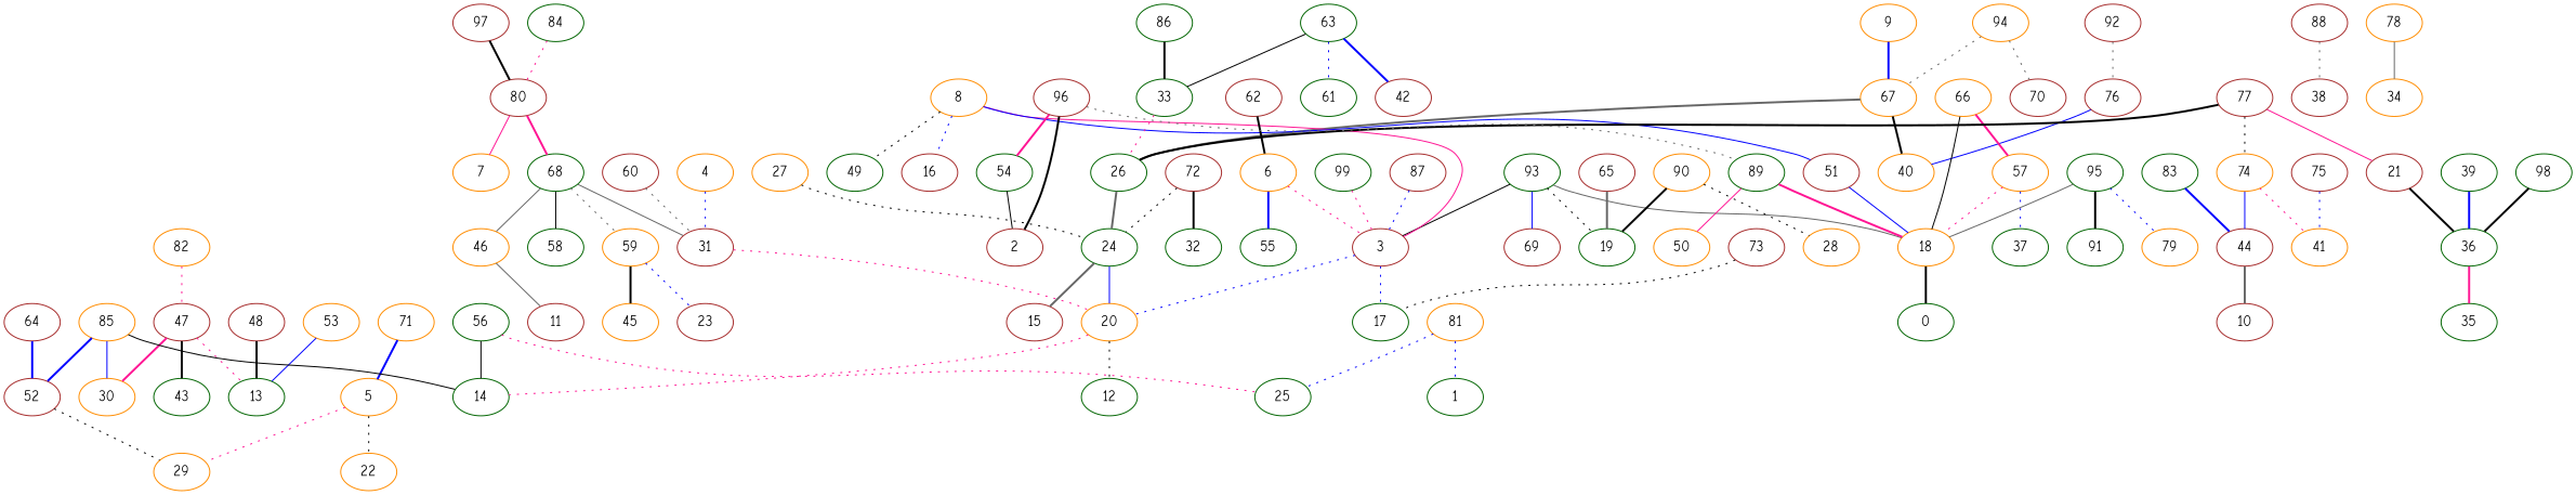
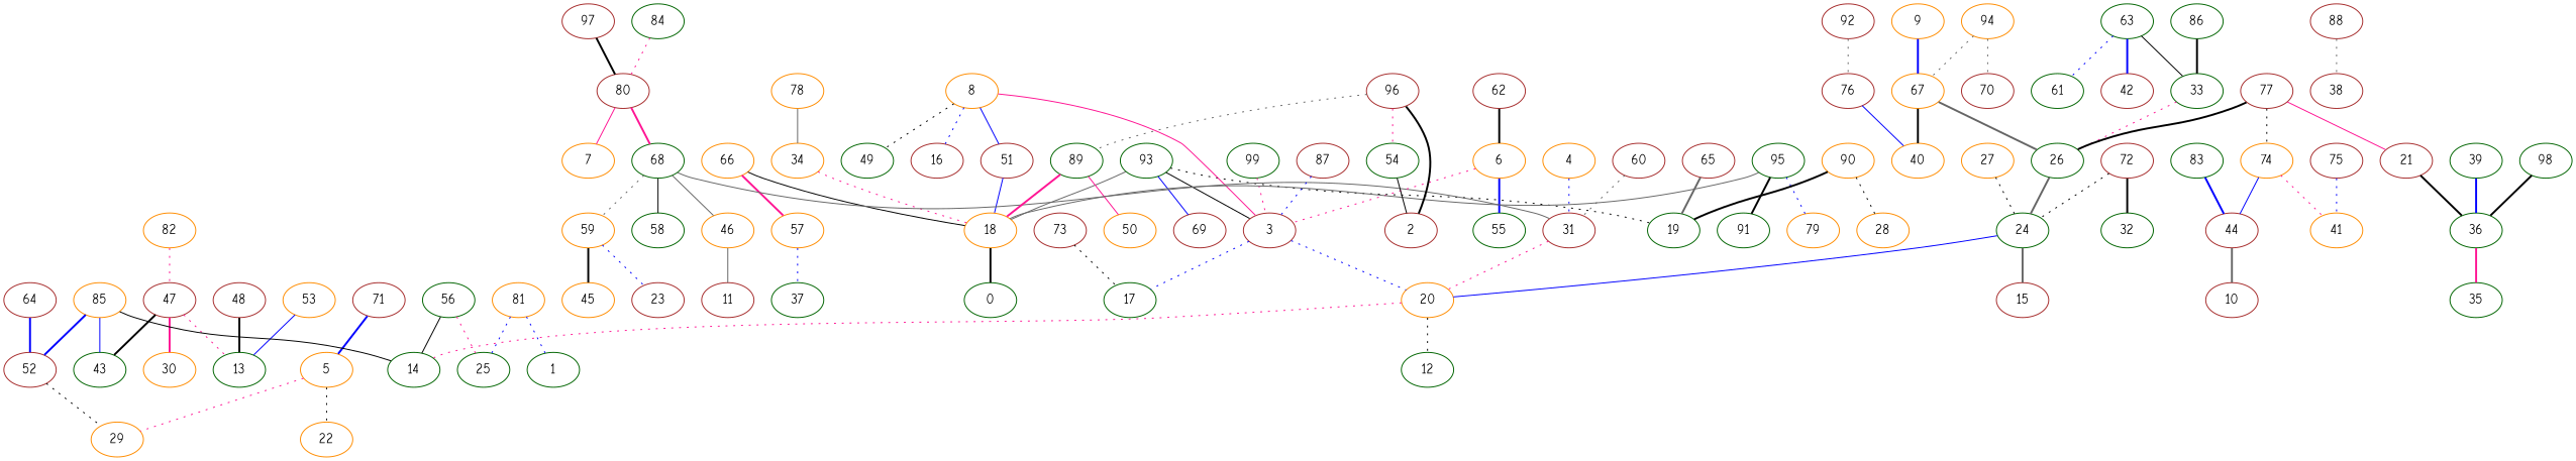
  digraph {
    fontname="Comic Neue"
    node [color=darkgreen fontname="Comic Neue"]
    edge [color=black dir=none fontname="Comic Neue" style=dotted]
    92 [color=brown]
    76 [color=brown]
    40 [color=darkorange]
    48 [color=brown]
    13
    82 [color=darkorange]
    47 [color=brown]
    30 [color=darkorange]
    43
    88 [color=brown]
    38 [color=brown]
    53 [color=darkorange]
    78 [color=darkorange]
    34 [color=darkorange]
    18 [color=darkorange]
    83
    44 [color=brown]
    10 [color=brown]
    4 [color=darkorange]
    31 [color=brown]
    20 [color=darkorange]
    39
    36
    35
    98
-   71 [color=darkorange]
+   71 [color=brown]
    5 [color=darkorange]
    29 [color=darkorange]
    22 [color=darkorange]
    66 [color=darkorange]
    57 [color=darkorange]
    37
    0
    94 [color=darkorange]
    70 [color=brown]
    67 [color=darkorange]
    26
    73 [color=brown]
    17
    65 [color=brown]
    19
    9 [color=darkorange]
    93
    69 [color=brown]
    3 [color=brown]
    24
    15 [color=brown]
    14
    12
    64 [color=brown]
    52 [color=brown]
    8 [color=darkorange]
    49
    16 [color=brown]
    51 [color=brown]
    85 [color=darkorange]
    41 [color=darkorange]
    27 [color=darkorange]
    59 [color=darkorange]
    23 [color=brown]
    45 [color=darkorange]
    97 [color=brown]
    80 [color=brown]
    68
    7 [color=darkorange]
    62 [color=brown]
    6 [color=darkorange]
    55
    86
    33
    58
    46 [color=darkorange]
    11 [color=brown]
    56
    25
    99
    89
    50 [color=darkorange]
    74 [color=darkorange]
    77 [color=brown]
    21 [color=brown]
    75 [color=brown]
    87 [color=brown]
    84
    95
    91
    79 [color=darkorange]
    81 [color=darkorange]
    1
    63
    61
    42 [color=brown]
    90 [color=darkorange]
    28 [color=darkorange]
    72 [color=brown]
    32
    96 [color=brown]
    54
    2 [color=brown]
    60 [color=brown]
    subgraph sub_1 {
      92
      76
      40
      48
      13
      82
      47
      30
      43
      88
      38
      53
      78
      34
      18
      83
      44
      10
      4
      31
      20
      39
      36
      35
      98
      71
      5
      29
      22
      66
      57
      37
      0
      94
      70
      67
      26
      73
      17
      65
      19
      9
      93
      69
      3
      24
      15
      14
      12
      64
      52
      8
      49
      16
      51
      85
      41
      27
      59
      23
      45
      97
      80
      68
      7
      62
      6
      55
      86
      33
      58
      46
      11
      56
      25
      99
      89
      50
      74
      77
      21
      75
      87
      84
      95
      91
      79
      81
      1
      63
      61
      42
      90
      28
      72
      32
      96
      54
      2
      60
    }
    92 -> 76 [color=gray40]
    76 -> 40 [color=blue style=solid]
    48 -> 13 [style=bold]
    82 -> 47 [color=deeppink]
    47 -> 13 [color=deeppink]
    47 -> 30 [color=deeppink style=bold]
    47 -> 43 [style=bold]
    88 -> 38 [color=gray40]
    53 -> 13 [color=blue style=solid]
    78 -> 34 [color=gray40 style=solid]
-   57 -> 18 [color=deeppink]
+   34 -> 18 [color=deeppink]
    18 -> 0 [style=bold]
    83 -> 44 [color=blue style=bold]
    44 -> 10 [color=gray40 style=bold]
    4 -> 31 [color=blue]
    31 -> 20 [color=deeppink]
    20 -> 14 [color=deeppink]
    20 -> 12
    39 -> 36 [color=blue style=bold]
    36 -> 35 [color=deeppink style=bold]
    98 -> 36 [style=bold]
    71 -> 5 [color=blue style=bold]
    5 -> 29 [color=deeppink]
    5 -> 22
    66 -> 18 [style=solid]
    66 -> 57 [color=deeppink style=bold]
    57 -> 37 [color=blue]
    94 -> 70 [color=gray40]
    94 -> 67 [color=gray40]
    67 -> 40 [style=bold]
    67 -> 26 [color=gray40 style=bold]
    26 -> 24 [color=gray40 style=bold]
    73 -> 17
    65 -> 19 [color=gray40 style=bold]
    9 -> 67 [color=blue style=bold]
    93 -> 18 [color=gray40 style=solid]
    93 -> 19
    93 -> 69 [color=blue style=solid]
    93 -> 3 [style=solid]
    3 -> 20 [color=blue]
    3 -> 17 [color=blue]
    24 -> 20 [color=blue style=solid]
    24 -> 15 [color=gray40 style=bold]
    64 -> 52 [color=blue style=bold]
    52 -> 29
    8 -> 3 [color=deeppink style=solid]
    8 -> 49
    8 -> 16 [color=blue]
    8 -> 51 [color=blue style=solid]
    51 -> 18 [color=blue style=solid]
-   85 -> 30 [color=blue style=solid]
+   85 -> 43 [color=blue style=solid]
    85 -> 14 [style=solid]
    85 -> 52 [color=blue style=bold]
    27 -> 24
    59 -> 23 [color=blue]
    59 -> 45 [style=bold]
    97 -> 80 [style=bold]
    80 -> 68 [color=deeppink style=bold]
    80 -> 7 [color=deeppink style=solid]
    68 -> 31 [color=gray40 style=solid]
    68 -> 59 [color=gray40]
    68 -> 58 [style=solid]
    68 -> 46 [color=gray40 style=solid]
    62 -> 6 [style=bold]
    6 -> 3 [color=deeppink]
    6 -> 55 [color=blue style=bold]
    86 -> 33 [style=bold]
    33 -> 26 [color=deeppink]
    46 -> 11 [color=gray40 style=solid]
    56 -> 14 [style=solid]
    56 -> 25 [color=deeppink]
    99 -> 3 [color=deeppink]
    89 -> 18 [color=deeppink style=bold]
    89 -> 50 [color=deeppink style=solid]
    74 -> 44 [color=blue style=solid]
    74 -> 41 [color=deeppink]
    77 -> 26 [style=bold]
    77 -> 74
    77 -> 21 [color=deeppink style=solid]
    21 -> 36 [style=bold]
    75 -> 41 [color=blue]
    87 -> 3 [color=blue]
    84 -> 80 [color=deeppink]
    95 -> 18 [color=gray40 style=solid]
    95 -> 91 [style=bold]
    95 -> 79 [color=blue]
    81 -> 25 [color=blue]
    81 -> 1 [color=blue]
    63 -> 33 [style=solid]
    63 -> 61 [color=blue]
    63 -> 42 [color=blue style=bold]
    90 -> 19 [style=bold]
    90 -> 28
    72 -> 24
    72 -> 32 [style=bold]
    96 -> 89 [color=gray40]
-   96 -> 54 [color=deeppink style=bold]
+   96 -> 54 [color=deeppink]
    96 -> 2 [style=bold]
    54 -> 2 [style=solid]
    60 -> 31 [color=gray40]
  }
